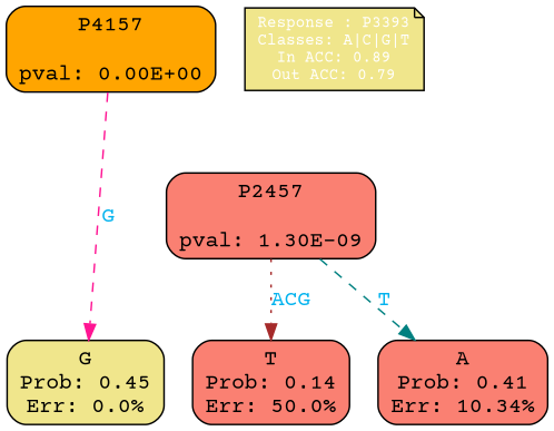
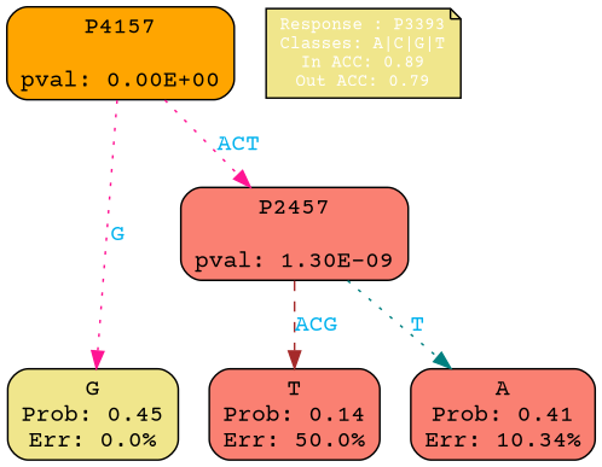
  digraph {
    fontname="Courier Prime"
    ranksep=equally
    splines=polylines
    node [color=black fillcolor=salmon fontname="Courier Prime" shape=box style="filled, rounded"]
    edge [color=deeppink fontcolor=deepskyblue2 fontname="Courier Prime" style=dashed]
    n1 [label="T\nProb: 0.14\nErr: 50.0%"]
    n2 [label="A\nProb: 0.41\nErr: 10.34%"]
    n3 [fillcolor=khaki label="G\nProb: 0.45\nErr: 0.0%"]
    n4 [align=left fillcolor=khaki fontcolor=white fontsize=10 label="Response : P3393\nClasses: A|C|G|T\nIn ACC: 0.89\nOut ACC: 0.79\n" shape=note style=filled]
    n5 [fillcolor=orange label="P4157\n\npval: 0.00E+00"]
    n6 [label="P2457\n\npval: 1.30E-09"]
    subgraph sub_1 {
      rank=same
      n1
      n2
      n3
    }
    subgraph sub_2 {
      rank=same
      n4
      n5
    }
-   n5 -> n3 [label=G]
-   n6 -> n1 [color=brown label=ACG style=dotted]
-   n6 -> n2 [color=teal label=T]
+   n5 -> n3 [label=G style=dotted]
+   n5 -> n6 [label=ACT style=dotted]
+   n6 -> n1 [color=brown label=ACG]
+   n6 -> n2 [color=teal label=T style=dotted]
  }
